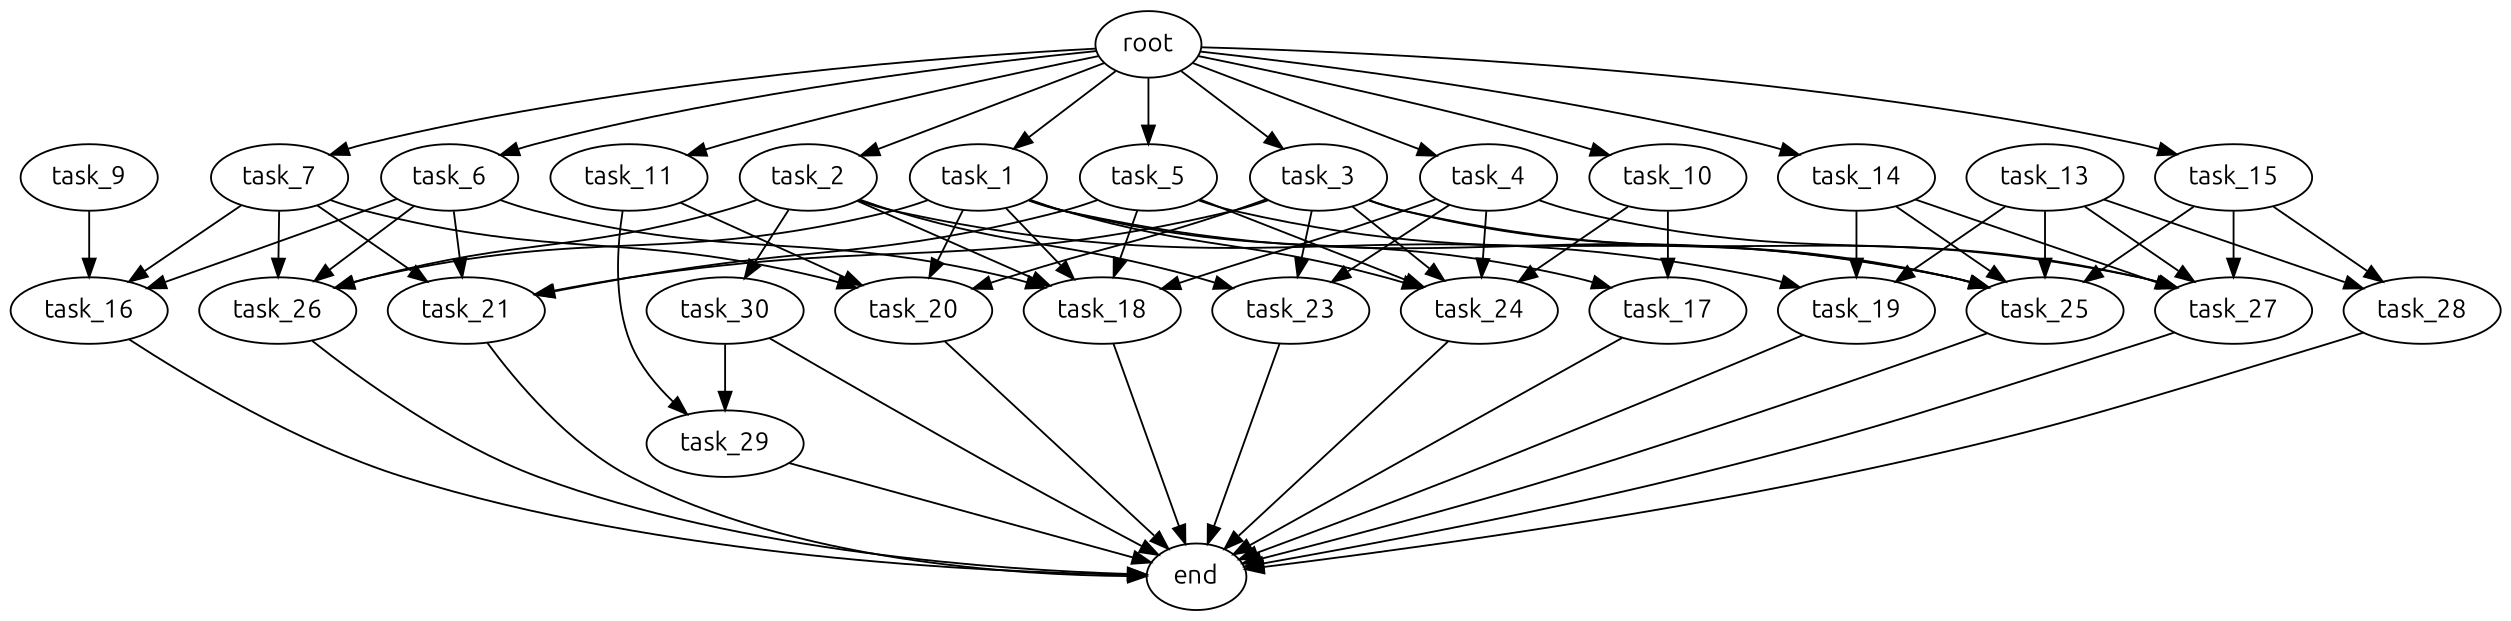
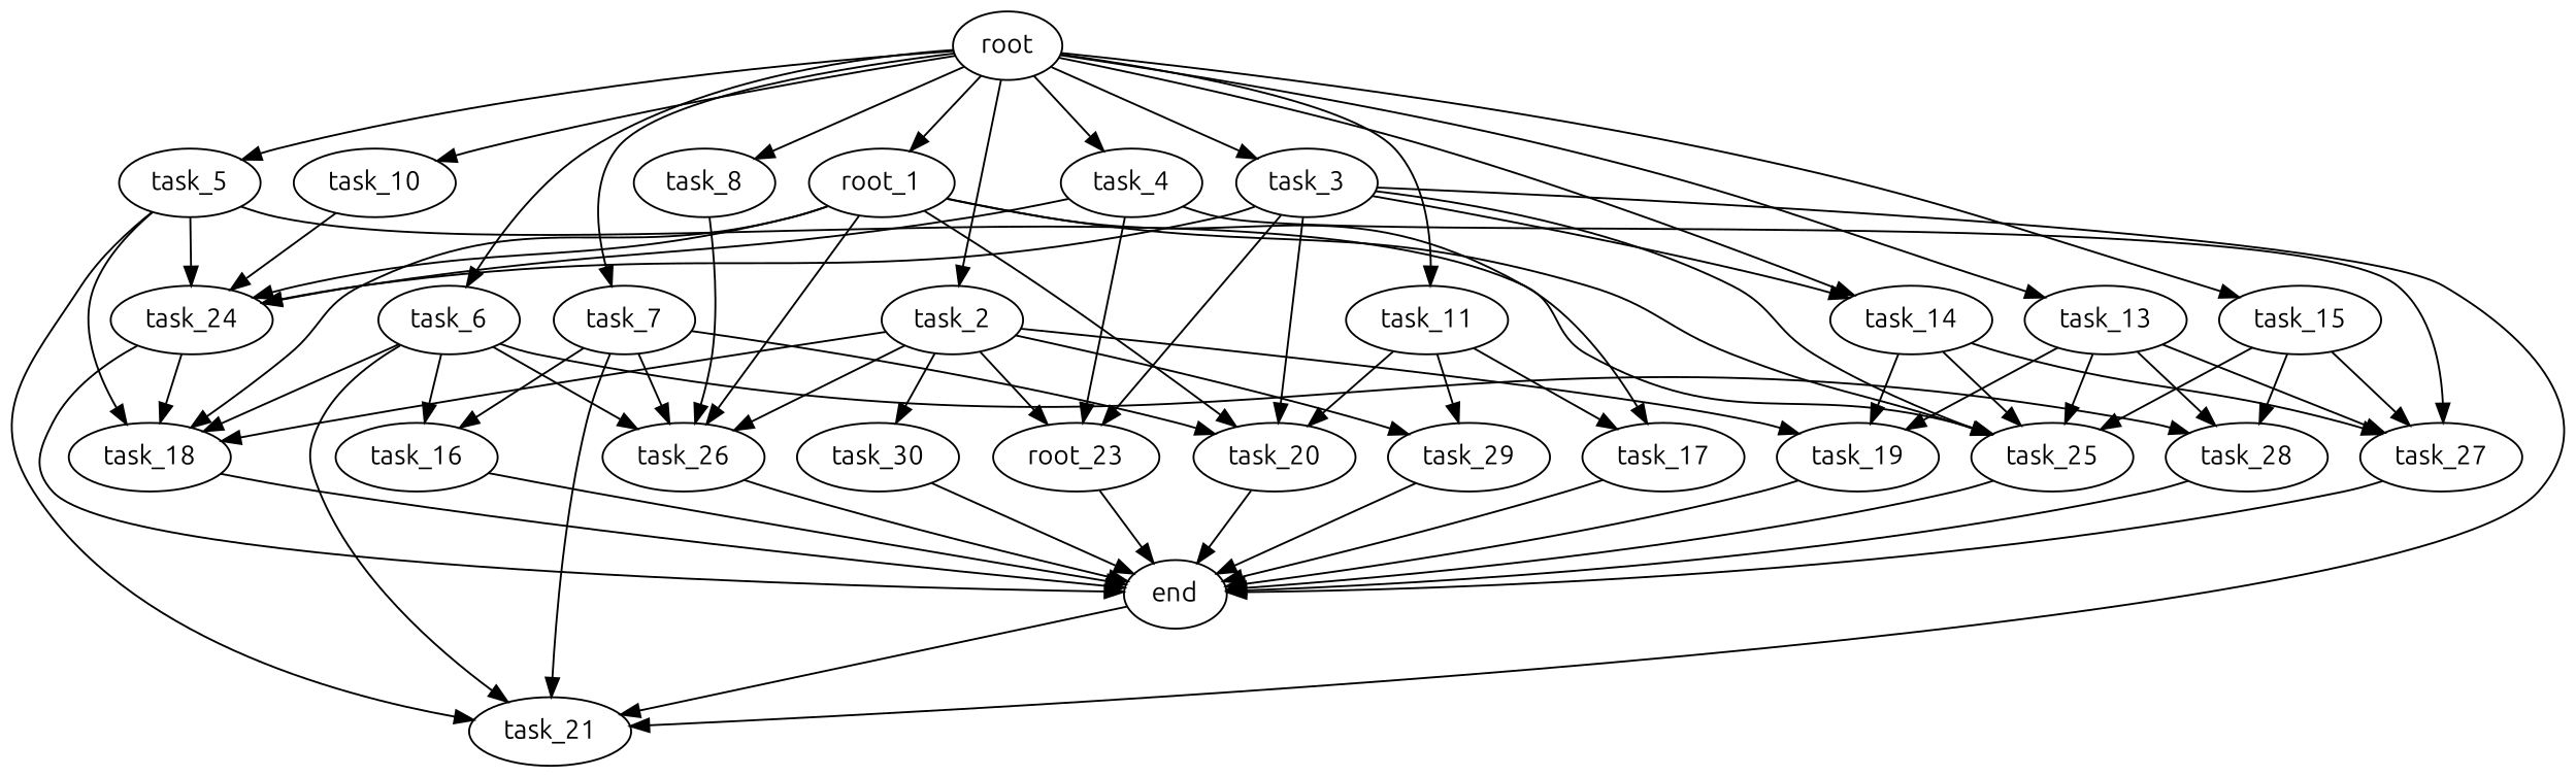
  digraph {
    fontname=Ubuntu
    node [fontname=Ubuntu]
    edge [fontname=Ubuntu]
    root
-   task_1
+   task_1 [label=root_1]
    task_2
    task_3
    task_4
    task_5
    task_6
    task_7
+   task_8
    task_10
    task_11
    task_13
    task_14
    task_15
    task_17
    task_18
    task_20
    task_24
    task_25
    task_26
    task_19
-   task_23
+   task_23 [label=root_23]
    task_29
    task_30
    task_21
    task_27
    task_16
    task_28
-   task_9
    end
    root -> task_1
    root -> task_2
    root -> task_3
    root -> task_4
    root -> task_5
    root -> task_6
    root -> task_7
+   root -> task_8
    root -> task_10
    root -> task_11
+   root -> task_13
    root -> task_14
    root -> task_15
    task_1 -> task_17
    task_1 -> task_18
    task_1 -> task_20
    task_1 -> task_24
    task_1 -> task_25
    task_1 -> task_26
    task_2 -> task_18
    task_2 -> task_26
    task_2 -> task_19
    task_2 -> task_23
-   task_30 -> task_29
+   task_2 -> task_29
    task_2 -> task_30
    task_3 -> task_20
    task_3 -> task_24
    task_3 -> task_25
    task_3 -> task_23
    task_3 -> task_21
-   task_3 -> task_27
-   task_4 -> task_18
+   task_3 -> task_14
+   task_24 -> task_18
    task_4 -> task_24
    task_4 -> task_23
    task_4 -> task_27
    task_5 -> task_18
    task_5 -> task_24
    task_5 -> task_25
    task_5 -> task_21
    task_6 -> task_18
    task_6 -> task_26
    task_6 -> task_21
    task_6 -> task_16
+   task_6 -> task_28
    task_7 -> task_20
    task_7 -> task_26
    task_7 -> task_21
    task_7 -> task_16
-   task_10 -> task_17
+   task_8 -> task_26
+   task_11 -> task_17
    task_10 -> task_24
    task_11 -> task_20
    task_11 -> task_29
    task_13 -> task_25
    task_13 -> task_19
    task_13 -> task_27
    task_13 -> task_28
    task_14 -> task_25
    task_14 -> task_19
    task_14 -> task_27
    task_15 -> task_25
    task_15 -> task_27
    task_15 -> task_28
    task_17 -> end
    task_18 -> end
    task_20 -> end
    task_24 -> end
    task_25 -> end
    task_26 -> end
    task_19 -> end
    task_23 -> end
    task_29 -> end
    task_30 -> end
-   task_21 -> end
+   end -> task_21
    task_27 -> end
    task_16 -> end
    task_28 -> end
-   task_9 -> task_16
  }
